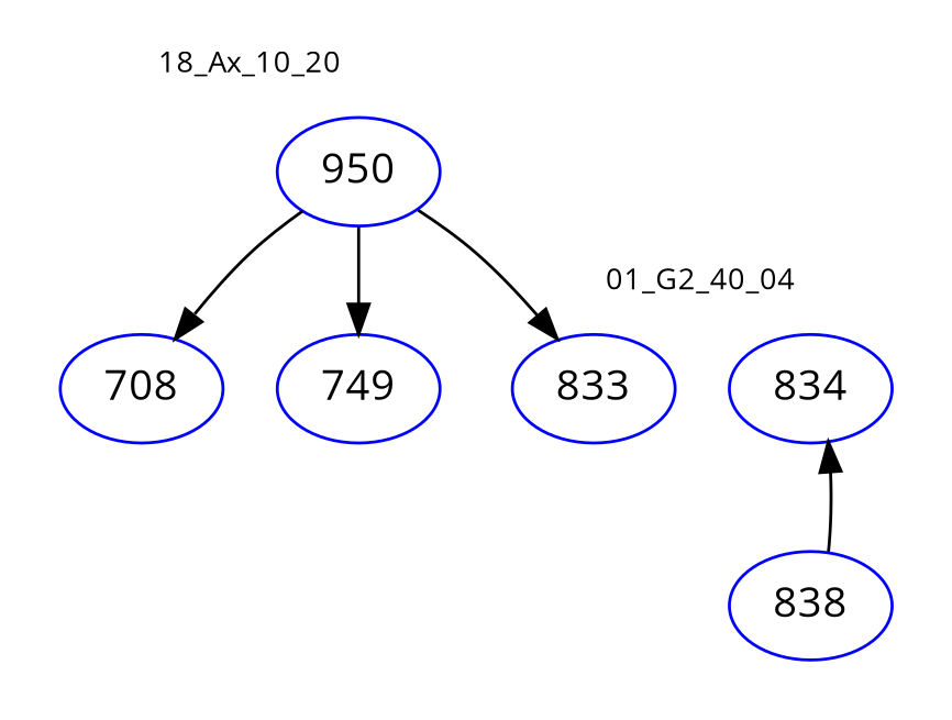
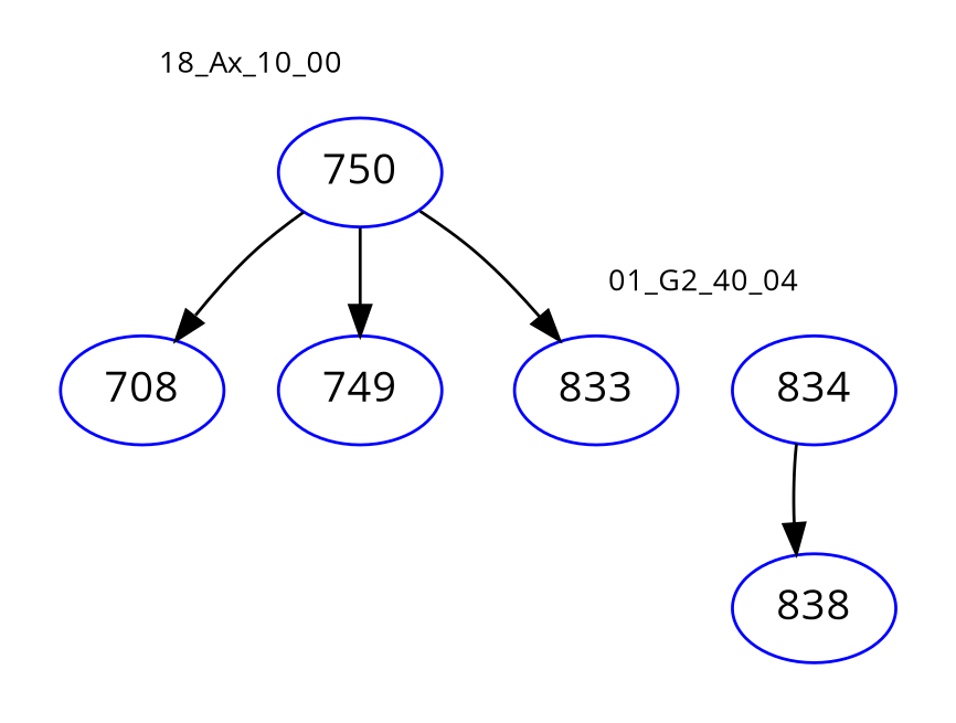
  digraph {
    fontname="Open Sans"
    node [color=blue fontname="Open Sans"]
    edge [color=black fontname="Open Sans"]
-   n1 [label=950]
+   n1 [label=750]
    n2 [label=708]
    n3 [label=749]
    n4 [label=834]
    n5 [label=833]
    n6 [label=838]
    subgraph cluster_1 {
      color=white
      fontsize=10
-     label="18_Ax_10_20"
+     label="18_Ax_10_00"
      n1
      n2
      n3
    }
    subgraph cluster_2 {
      color=white
      fontsize=10
      label="01_G2_40_04"
      n4
      n5
      n6
    }
    n1 -> n2
    n1 -> n3
    n1 -> n5
-   n6 -> n4
+   n4 -> n6
  }
